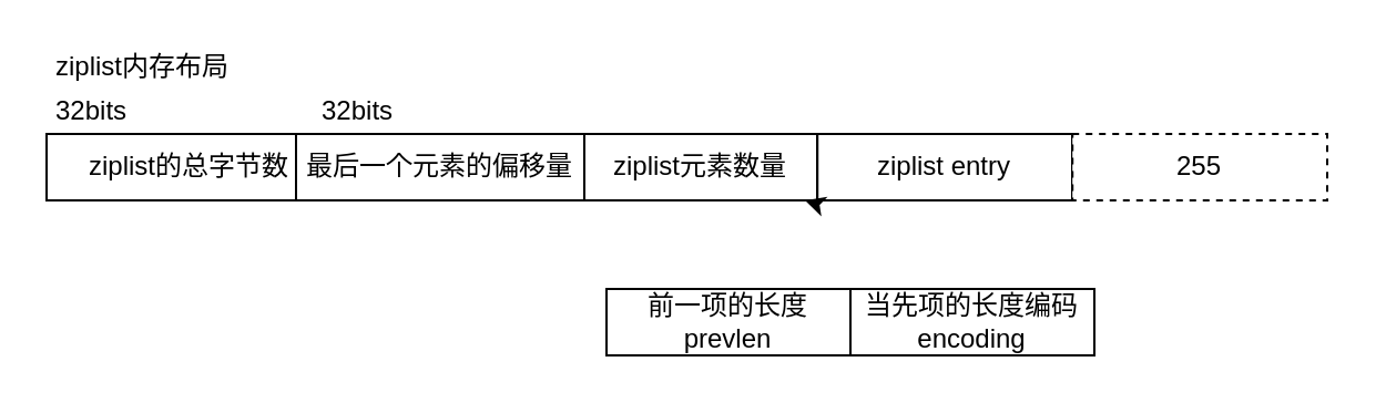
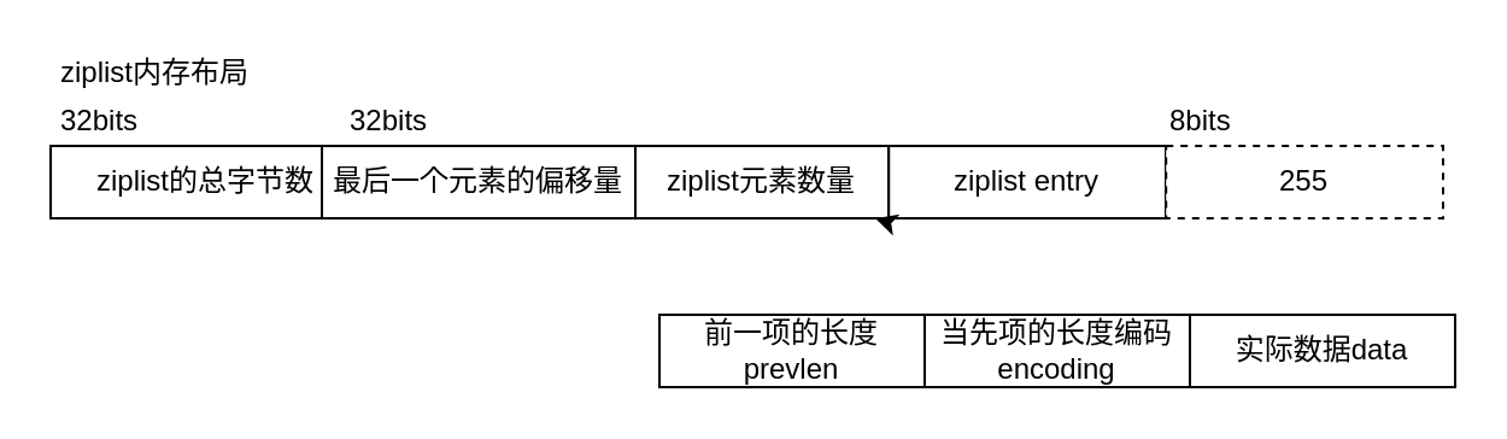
  <mxCell id="0" />
  <mxCell id="1" parent="0" />
  <mxCell id="2" value="" style="group" vertex="1" connectable="0" parent="1"><mxGeometry x="23" y="20" width="580" height="140" as="geometry" /></mxCell>
  <mxCell id="3" value="" style="group" parent="2" vertex="1" connectable="0"><mxGeometry y="20" width="460.0" height="95" as="geometry" /></mxCell>
  <mxCell id="4" value="" style="group" parent="3" vertex="1" connectable="0"><mxGeometry x="10" y="20" width="450.0" height="30" as="geometry" /></mxCell>
  <mxCell id="5" value="ziplist的总字节数" style="rounded=0;whiteSpace=wrap;html=1;" parent="4" vertex="1"><mxGeometry x="-12.5" width="127.5" height="30" as="geometry" /></mxCell>
  <mxCell id="6" value="最后一个元素的偏移量" style="rounded=0;whiteSpace=wrap;html=1;" parent="4" vertex="1"><mxGeometry x="100" width="130" height="30" as="geometry" /></mxCell>
  <mxCell id="7" value="ziplist元素数量" style="rounded=0;whiteSpace=wrap;html=1;" parent="4" vertex="1"><mxGeometry x="230" width="105" height="30" as="geometry" /></mxCell>
  <mxCell id="8" value="ziplist entry" style="rounded=0;whiteSpace=wrap;html=1;" parent="4" vertex="1"><mxGeometry x="335.106" width="114.894" height="30" as="geometry" /></mxCell>
  <mxCell id="9" value="32bits" style="text;html=1;resizable=0;points=[];autosize=1;align=left;verticalAlign=top;spacingTop=-4;" parent="3" vertex="1"><mxGeometry width="50" height="20" as="geometry" /></mxCell>
  <mxCell id="10" value="32bits" style="text;html=1;resizable=0;points=[];autosize=1;align=left;verticalAlign=top;spacingTop=-4;" parent="3" vertex="1"><mxGeometry x="120" width="50" height="20" as="geometry" /></mxCell>
  <mxCell id="11" value="ziplist内存布局" style="text;html=1;resizable=0;points=[];autosize=1;align=left;verticalAlign=top;spacingTop=-4;" parent="2" vertex="1"><mxGeometry width="90" height="20" as="geometry" /></mxCell>
  <mxCell id="12" value="255" style="rounded=0;whiteSpace=wrap;html=1;dashed=1;" parent="2" vertex="1"><mxGeometry x="460.106" y="40" width="114.894" height="30" as="geometry" /></mxCell>
+ <mxCell id="13" value="8bits" style="text;html=1;resizable=0;points=[];autosize=1;align=left;verticalAlign=top;spacingTop=-4;" parent="2" vertex="1"><mxGeometry x="460" y="20" width="40" height="20" as="geometry" /></mxCell>
  <mxCell id="14" value="" style="group" parent="2" vertex="1" connectable="0"><mxGeometry x="250" y="110" width="330" height="30" as="geometry" /></mxCell>
  <mxCell id="15" value="前一项的长度prevlen" style="rounded=0;whiteSpace=wrap;html=1;" parent="14" vertex="1"><mxGeometry width="110" height="30" as="geometry" /></mxCell>
  <mxCell id="16" value="当先项的长度编码encoding" style="rounded=0;whiteSpace=wrap;html=1;" parent="14" vertex="1"><mxGeometry x="110" width="110" height="30" as="geometry" /></mxCell>
+ <mxCell id="17" value="实际数据data" style="rounded=0;whiteSpace=wrap;html=1;" parent="14" vertex="1"><mxGeometry x="220" width="110" height="30" as="geometry" /></mxCell>
  <mxCell id="18" style="rounded=0;orthogonalLoop=1;jettySize=auto;html=1;exitX=-0.016;exitY=1.04;exitDx=0;exitDy=0;dashed=1;exitPerimeter=0;" parent="2" source="8" target="7" edge="1"><mxGeometry relative="1" as="geometry" /></mxCell>
